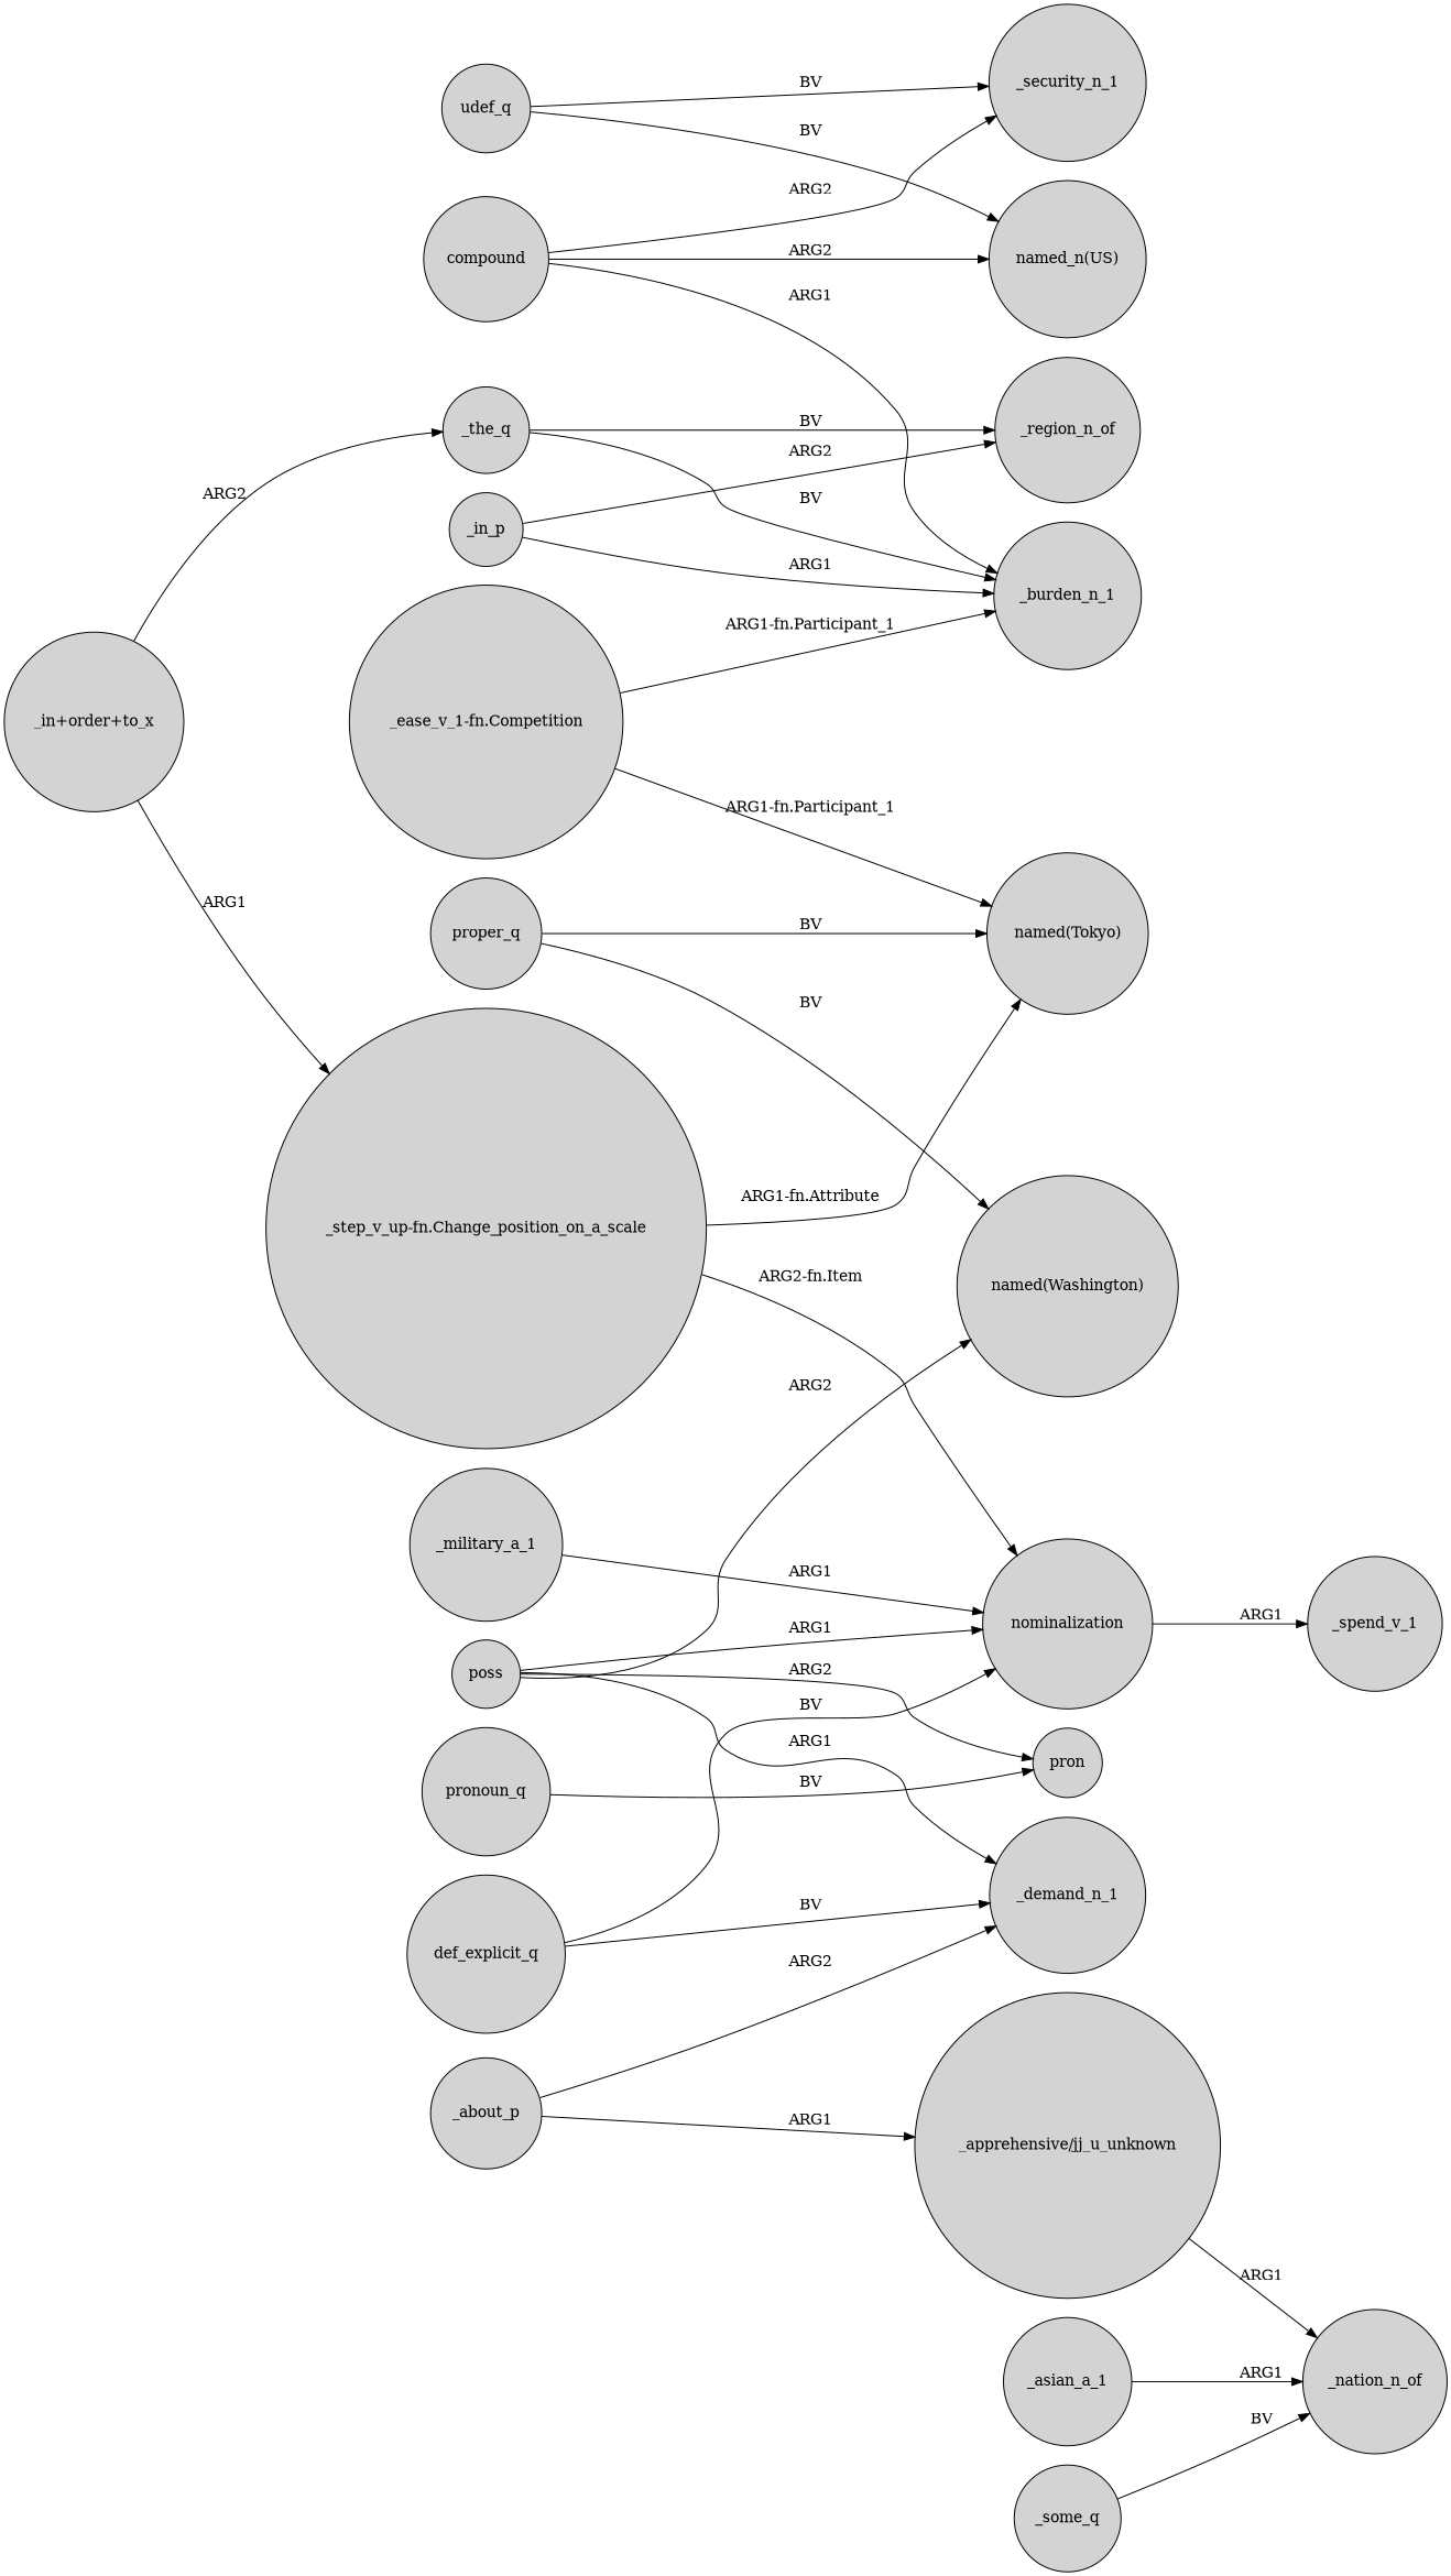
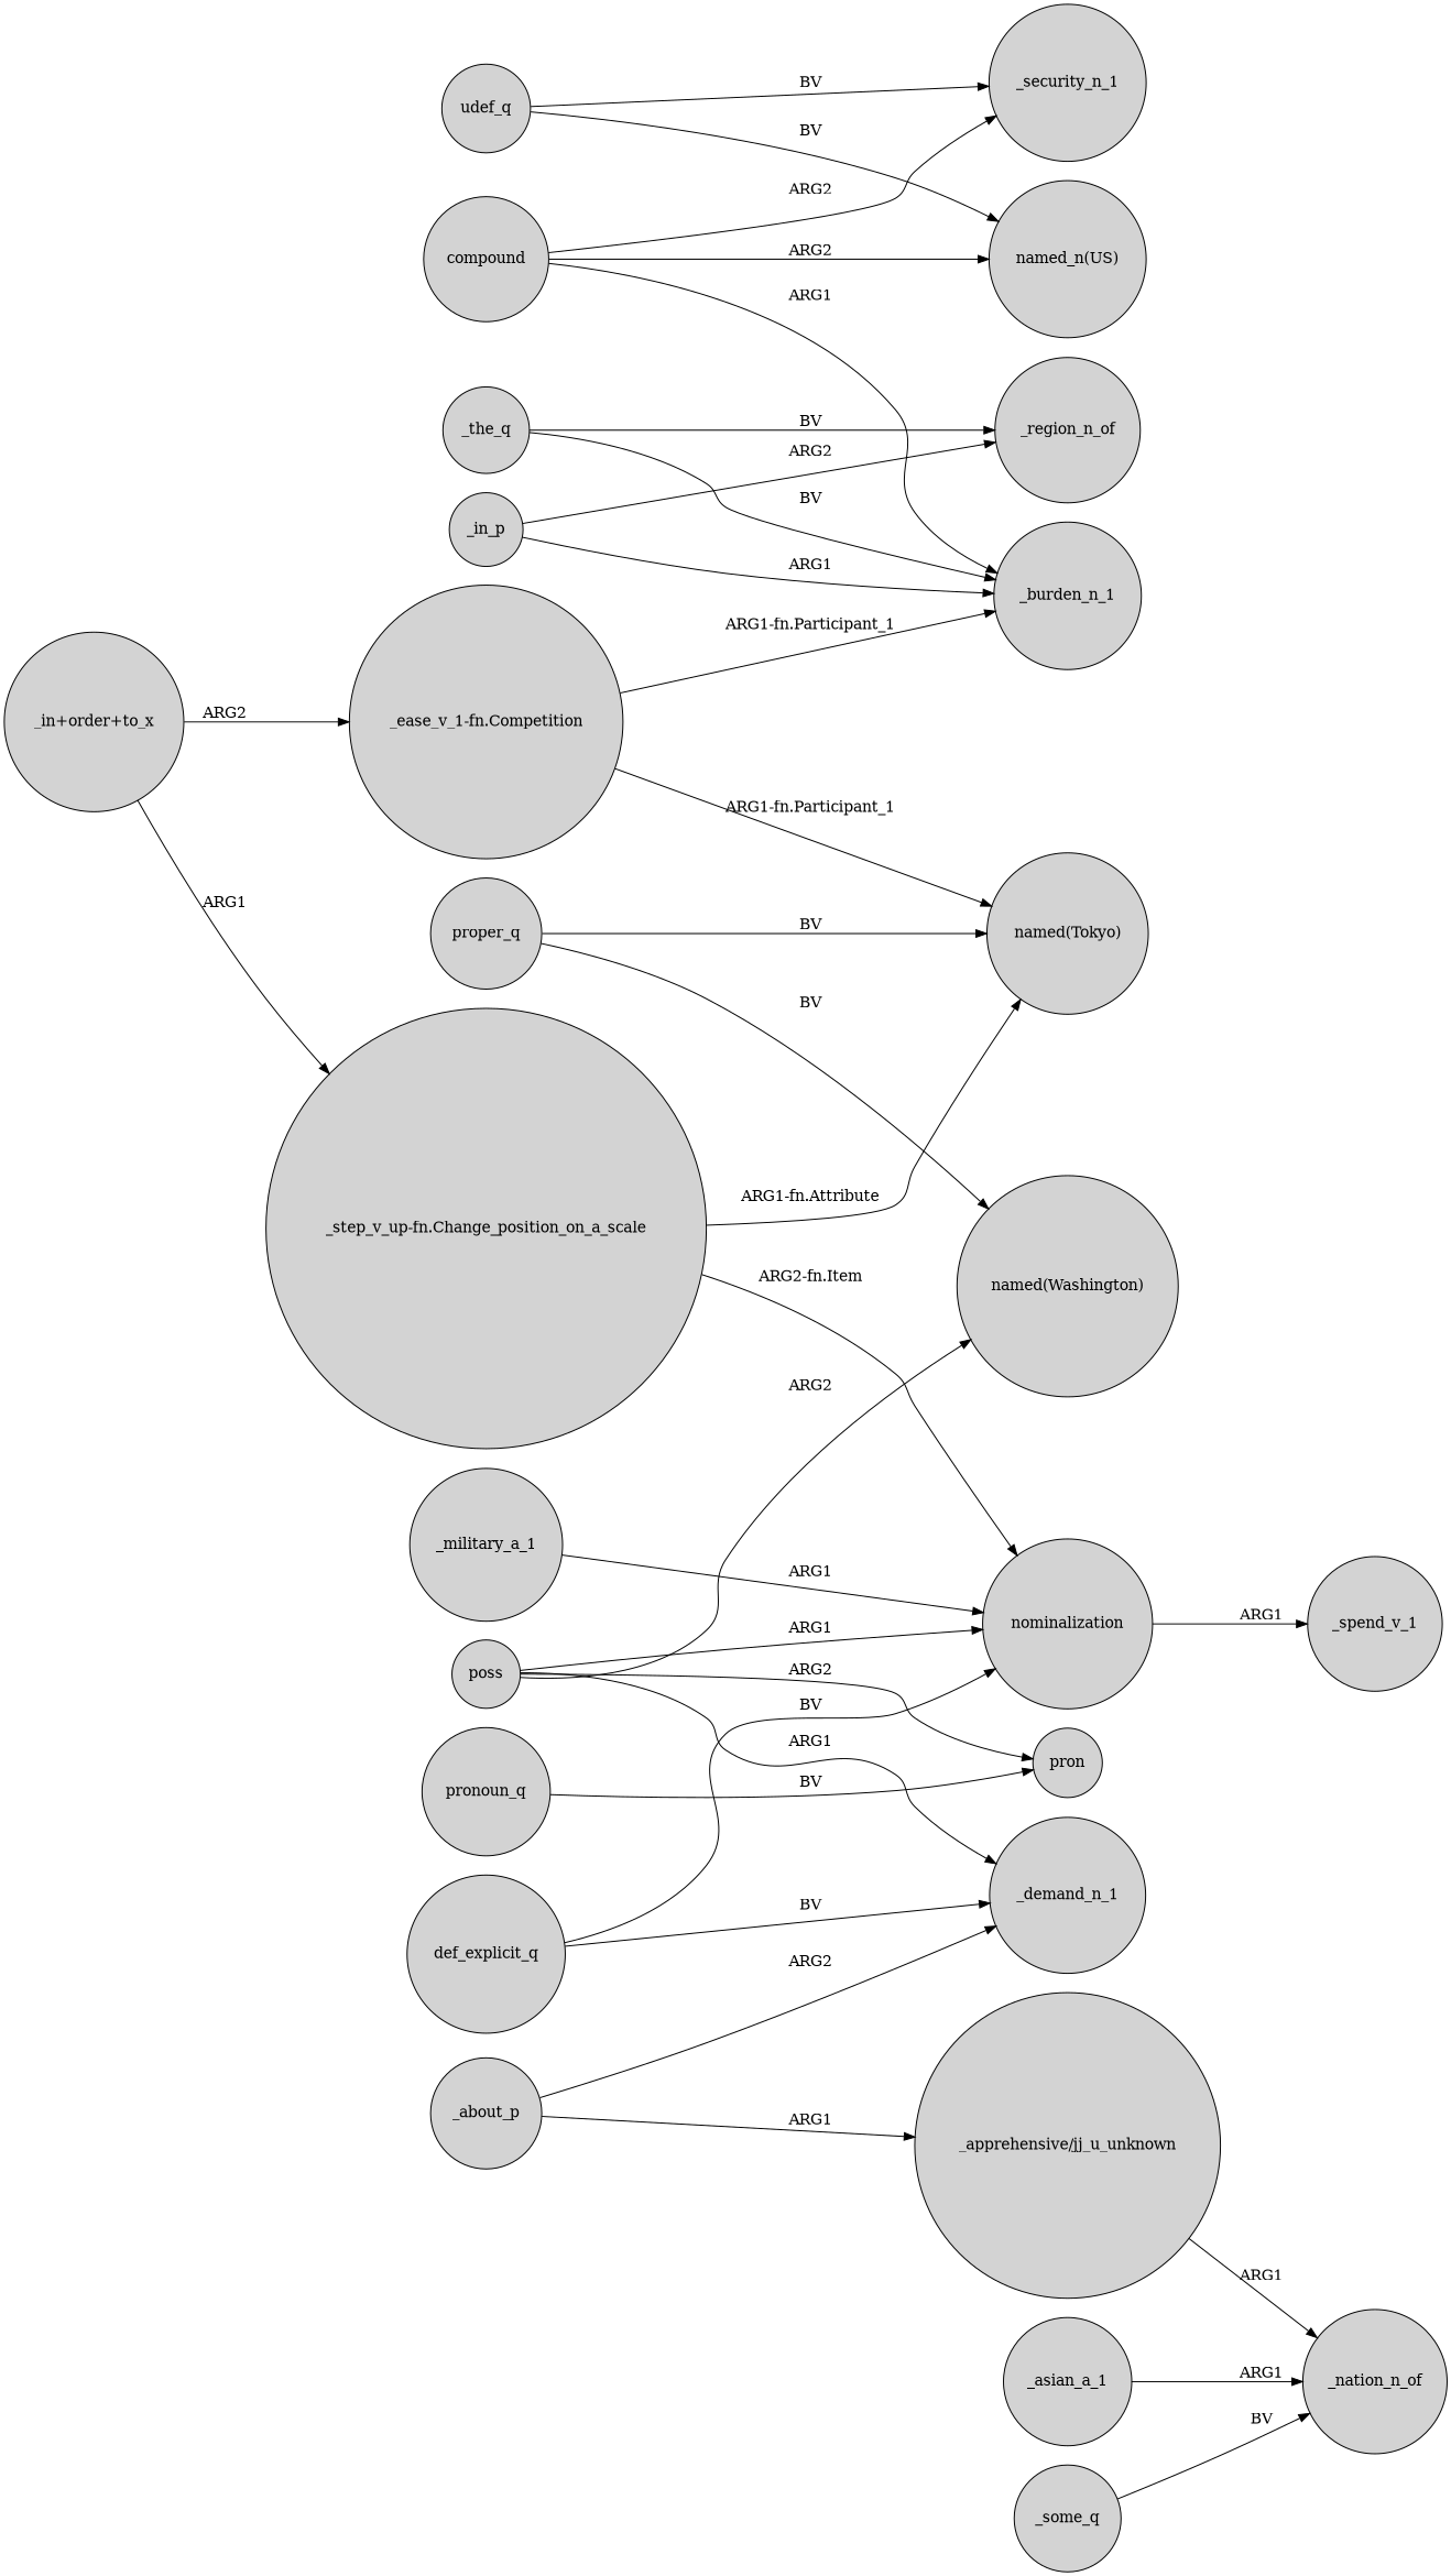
  digraph {
    rankdir=LR
    node [shape=circle style=filled]
    "_ease_v_1-fn.Competition"
    _burden_n_1
    "named(Tokyo)"
    compound
    _security_n_1
    "named_n(US)"
    _the_q
    _region_n_of
    _asian_a_1
    _nation_n_of
    poss
    nominalization
    _demand_n_1
    "named(Washington)"
    pron
    _spend_v_1
    _about_p
    "_apprehensive/jj_u_unknown"
    "_in+order+to_x"
    "_step_v_up-fn.Change_position_on_a_scale"
    _in_p
    udef_q
    _some_q
    proper_q
    pronoun_q
    _military_a_1
    def_explicit_q
    "_ease_v_1-fn.Competition" -> _burden_n_1 [label="ARG1-fn.Participant_1"]
    "_ease_v_1-fn.Competition" -> "named(Tokyo)" [label="ARG1-fn.Participant_1"]
    compound -> _burden_n_1 [label=ARG1]
    compound -> _security_n_1 [label=ARG2]
    compound -> "named_n(US)" [label=ARG2]
    _the_q -> _burden_n_1 [label=BV]
    _the_q -> _region_n_of [label=BV]
    _asian_a_1 -> _nation_n_of [label=ARG1]
    poss -> nominalization [label=ARG1]
    poss -> _demand_n_1 [label=ARG1]
    poss -> "named(Washington)" [label=ARG2]
    poss -> pron [label=ARG2]
    nominalization -> _spend_v_1 [label=ARG1]
    _about_p -> _demand_n_1 [label=ARG2]
    _about_p -> "_apprehensive/jj_u_unknown" [label=ARG1]
    "_apprehensive/jj_u_unknown" -> _nation_n_of [label=ARG1]
-   "_in+order+to_x" -> _the_q [label=ARG2]
+   "_in+order+to_x" -> "_ease_v_1-fn.Competition" [label=ARG2]
    "_in+order+to_x" -> "_step_v_up-fn.Change_position_on_a_scale" [label=ARG1]
    "_step_v_up-fn.Change_position_on_a_scale" -> "named(Tokyo)" [label="ARG1-fn.Attribute"]
    "_step_v_up-fn.Change_position_on_a_scale" -> nominalization [label="ARG2-fn.Item"]
    _in_p -> _burden_n_1 [label=ARG1]
    _in_p -> _region_n_of [label=ARG2]
    udef_q -> _security_n_1 [label=BV]
    udef_q -> "named_n(US)" [label=BV]
    _some_q -> _nation_n_of [label=BV]
    proper_q -> "named(Tokyo)" [label=BV]
    proper_q -> "named(Washington)" [label=BV]
    pronoun_q -> pron [label=BV]
    _military_a_1 -> nominalization [label=ARG1]
    def_explicit_q -> nominalization [label=BV]
    def_explicit_q -> _demand_n_1 [label=BV]
  }
